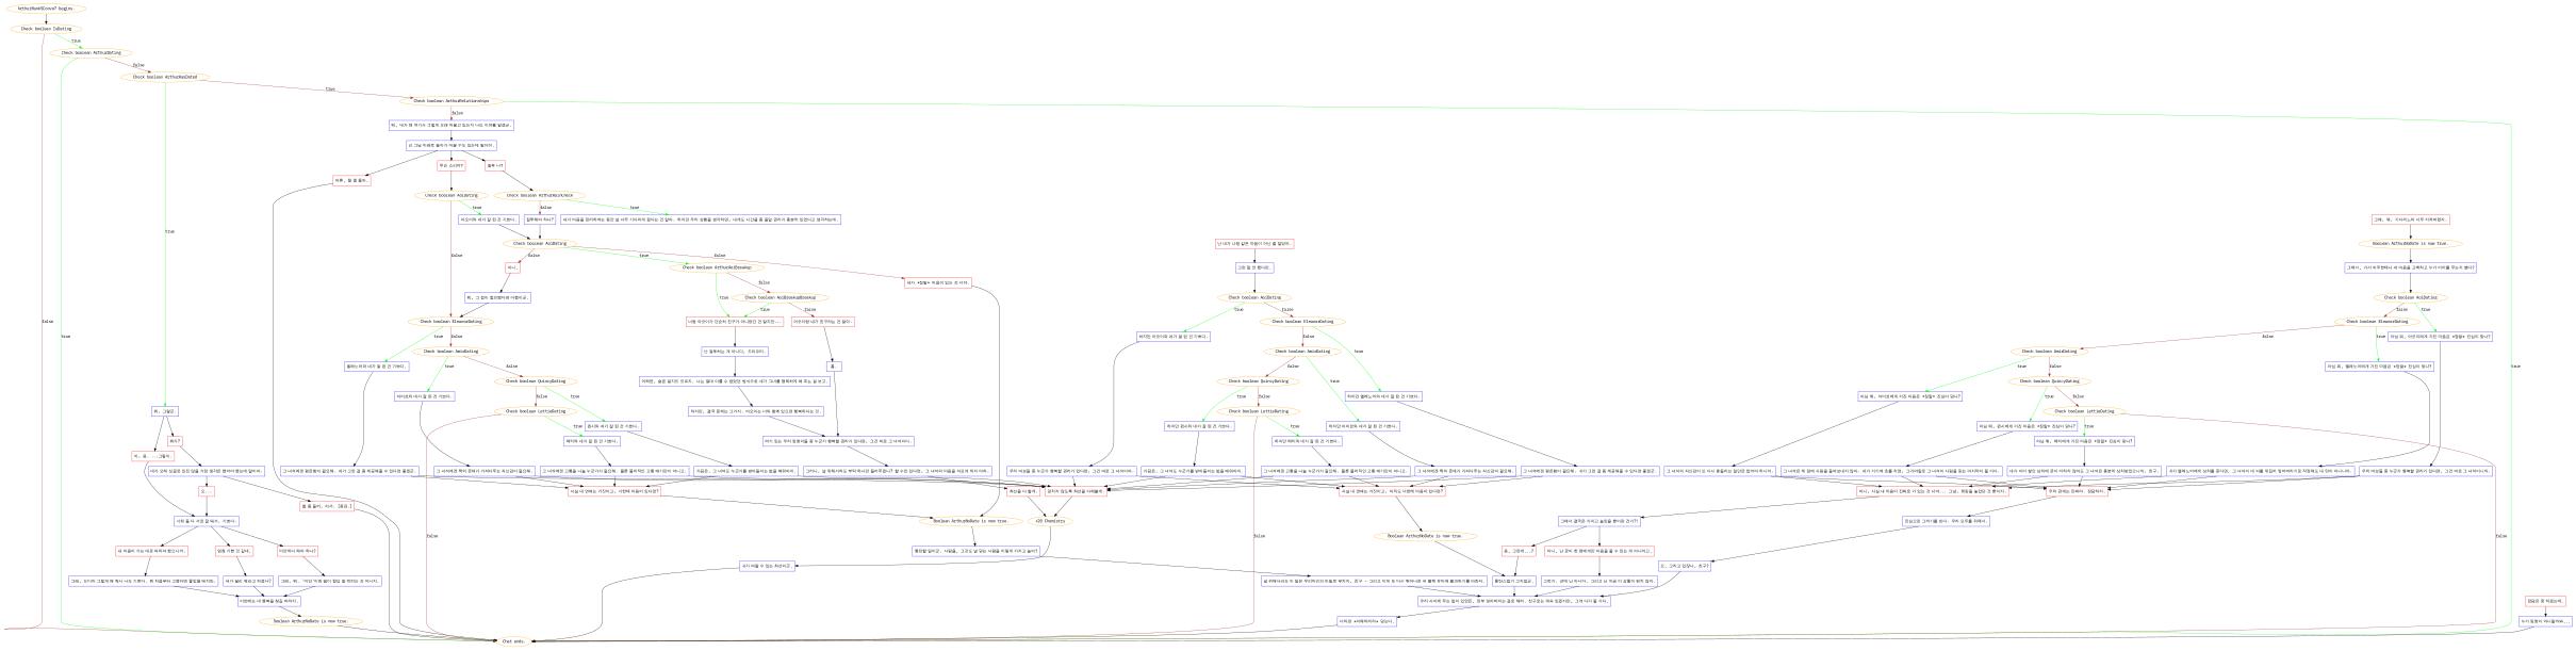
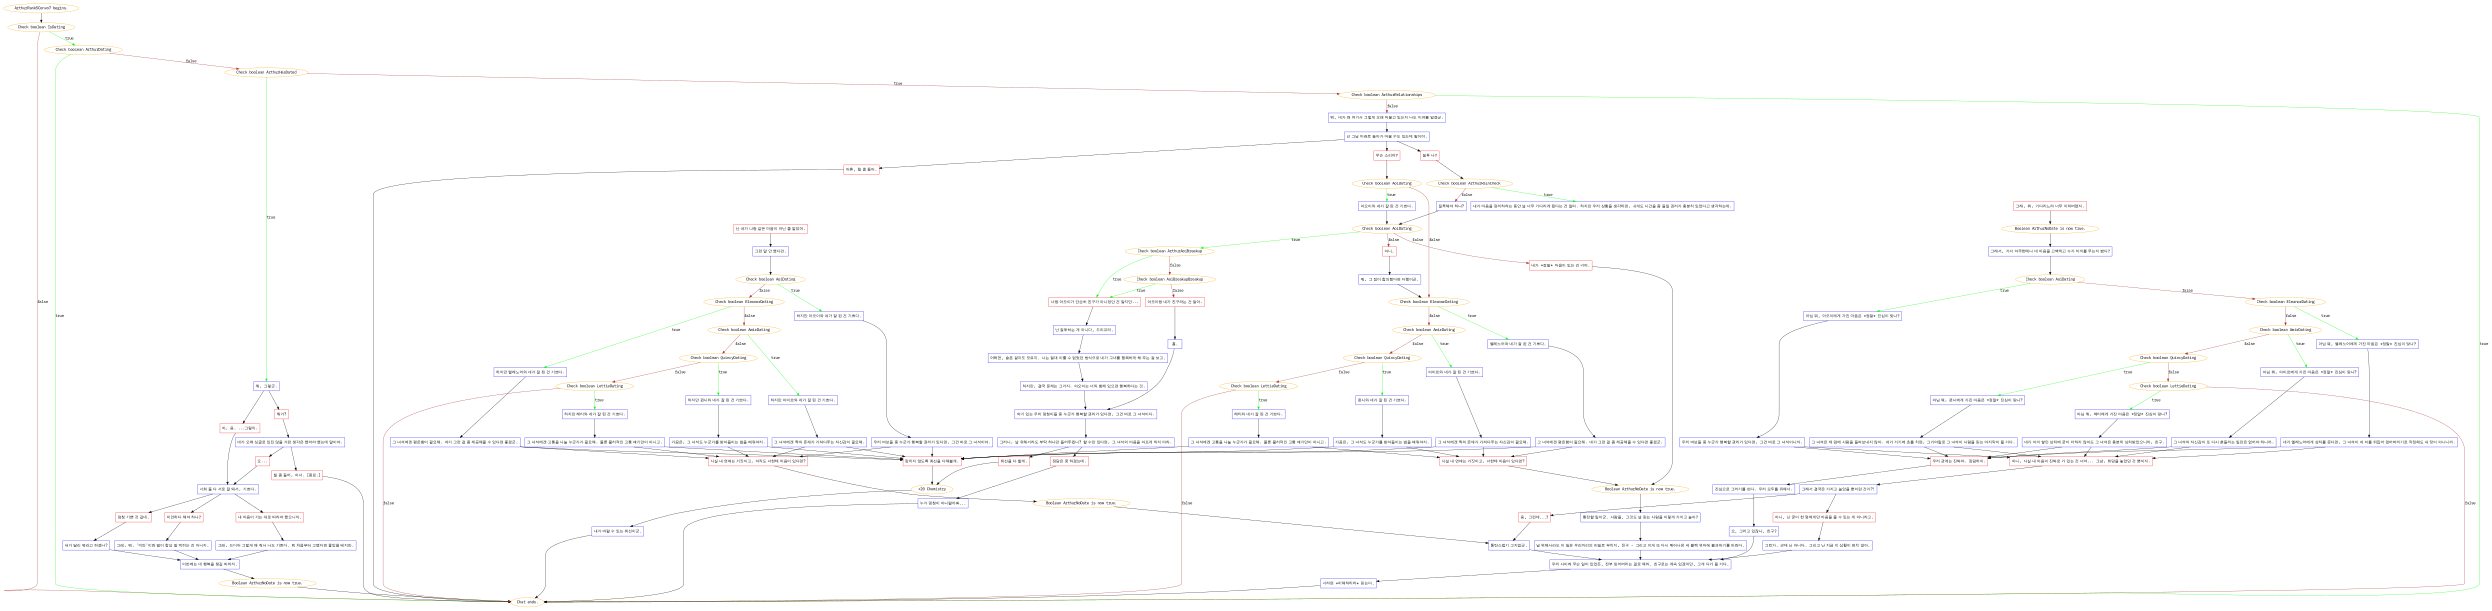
  digraph {
    fontname="IBM Plex Mono"
    node [color=blue fontname="IBM Plex Mono" shape=box]
    edge [fontname="IBM Plex Mono"]
    "ArthurRank5Convo7 begins." [color=orange shape=""]
    n2 [color=orange label="Check boolean IsDating" shape=""]
    n3 [color=orange label="Check boolean ArthurDating" shape=""]
    "Chat ends." [color=orange shape=""]
    n5 [color=orange label="Check boolean ArthurHasDated" shape=""]
    n6 [label="뭐, 그렇군."]
    n7 [color=orange label="Check boolean ArthurRelationships" shape=""]
    n8 [color=red label="뭐가?"]
    n9 [color=red label="아, 응. ...그렇지."]
    n10 [label="뭐, 네가 왜 여기서 그렇게 오래 머물고 있는지 나도 이유를 알겠군."]
    n11 [label="네가 오래 싱글로 있진 않을 거란 생각은 했어야 했는데 말이야."]
    n12 [label="너희 둘 다 서로 잘 돼서, 기쁘다."]
    n13 [label="넌 그냥 미래로 돌아가 머물 수도 있는데 말이야."]
    n14 [color=red label="철 좀 들어, 아서. [종료.]"]
    n15 [color=red label="오..."]
    n16 [color=red label="엄청 기쁜 것 같네."]
    n17 [color=red label="미안하다 해야 하나?"]
    n18 [color=red label="내 마음이 가는 대로 따라야 했으니까."]
    n19 [color=red label="어휴, 철 좀 들어."]
    n20 [color=red label="질투 나?"]
    n21 [color=red label="무슨 소리야?"]
    n22 [label="내가 달리 뭐라고 하겠나?"]
    n23 [label="그래, 뭐. '미안'이란 말이 항상 잘 먹히는 건 아니지."]
    n24 [label="그래, 드디어 그렇게 해 줘서 나도 기쁘다. 뭐 처음부터 그랬다면 좋았을 테지만."]
    n25 [color=orange label="Check boolean ArthurRainCheck" shape=""]
    n26 [color=orange label="Check boolean AoiDating" shape=""]
    n27 [label="이번에는 네 행복을 찾길 바라지."]
    n28 [label="내가 마음을 정리하려는 동안 널 너무 기다리게 뒀다는 건 알아. 하지만 우리 상황을 생각하면, 내게도 시간을 좀 들일 권리가 충분히 있었다고 생각하는데."]
    n29 [label="질투해야 하나?"]
    n30 [label="아오이와 네가 잘 된 건 기쁘다."]
    n31 [color=orange label="Check boolean EleanorDating" shape=""]
    n32 [color=orange label="Boolean ArthurNoDate is now true." shape=""]
    n33 [color=orange label="Check boolean AoiDating" shape=""]
    n34 [label="엘레노어와 네가 잘 된 건 기쁘다."]
    n35 [color=orange label="Check boolean AmirDating" shape=""]
    n36 [color=orange label="Check boolean ArthurAoiBreakup" shape=""]
    n37 [color=red label="아니."]
    n38 [color=red label="내가 *정말* 마음이 있는 건 너야."]
    n39 [label="그 녀석에겐 평온함이 필요해. 네가 그런 걸 좀 제공해줄 수 있다면 좋겠군."]
    n40 [label="아미르와 네가 잘 된 건 기쁘다."]
    n41 [color=orange label="Check boolean QuincyDating" shape=""]
    n42 [color=red label="난 네가 나랑 같은 마음이 아닌 줄 알았어."]
    n43 [label="그런 말 안 했다만."]
    n44 [color=red label="그래, 뭐, 기다리느라 너무 지쳐버렸지."]
    n45 [color=orange label="Boolean ArthurNoDate is now true." shape=""]
    n46 [color=red label="너랑 아오이가 단순히 친구가 아니었단 건 알지만..."]
    n47 [color=orange label="Check boolean AoiBreakupBreakup" shape=""]
    n48 [label="뭐, 그 점이 합의됐다면 다행이군."]
    n49 [color=orange label="Boolean ArthurNoDate is now true." shape=""]
    n50 [color=red label="망치지 않도록 최선을 다해볼게."]
    n51 [color=red label="사실 내 연애는 거짓이고, 너한테 마음이 있다면?"]
    n52 [label="그 녀석에겐 짝의 존재가 가져다주는 자신감이 필요해."]
    n53 [label="퀸시와 네가 잘 된 건 기쁘다."]
    n54 [color=orange label="Check boolean LettieDating" shape=""]
    n55 [color=orange label="Check boolean AoiDating" shape=""]
    n56 [label="그래서, 가서 아무한테나 네 마음을 고백하고 누가 미끼를 무는지 봤다?"]
    n57 [label="난 질투하는 게 아니다, 드리프터."]
    n58 [color=red label="아오이랑 네가 친구라는 건 알아."]
    n59 [label="통탄할 일이군. 사람을, 그것도 널 믿는 사람을 이렇게 가지고 놀아?"]
    n60 [color=orange label="+20 Chemistry" shape=""]
    n61 [label="가끔은, 그 녀석도 누군가를 받아들이는 법을 배워야지."]
    n62 [label="레티와 네가 잘 된 건 기쁘다."]
    n63 [label="하지만 아오이와 네가 잘 된 건 기쁘다."]
    n64 [color=orange label="Check boolean EleanorDating" shape=""]
    n65 [color=orange label="Check boolean AoiDating" shape=""]
    n66 [label="어쩌면, 슬픈 걸지도 모르지. 나는 절대 이룰 수 없었던 방식으로 네가 그녀를 행복하게 해 주는 걸 보고."]
    n67 [label="흠."]
    n68 [label="널 위해서라도 이 일은 우리끼리의 비밀로 부치지, 친구 - 그리고 이게 또 다시 튀어나온 네 블랙 유머에 불과하기를 바란다."]
    n69 [label="내가 바랄 수 있는 최선이군."]
    n70 [label="그 녀석에겐 고통을 나눌 누군가가 필요해. 물론 물리적인 고통 얘기만이 아니고."]
    n71 [label="우리 바보들 중 누군가 행복할 권리가 있다면, 그건 바로 그 녀석이야."]
    n72 [label="하지만 엘레노어와 네가 잘 된 건 기쁘다."]
    n73 [color=orange label="Check boolean AmirDating" shape=""]
    n74 [label="아님 뭐, 아오이에게 가진 마음은 *정말* 진심이 맞나?"]
    n75 [color=orange label="Check boolean EleanorDating" shape=""]
    n76 [label="하지만, 결국 문제는 그거지. 아오이는 너와 함께 있으면 행복하다는 것."]
    n77 [label="여기 있는 우리 멍청이들 중 누군가 행복할 권리가 있다면, 그건 바로 그 녀석이다."]
    n78 [label="우리 사이에 무슨 일이 있었든, 전부 잊어버리는 걸로 해라. 친구로는 계속 있겠지만, 그게 다가 될 거다."]
    n79 [color=red label="사실 내 연애는 거짓이고, 아직도 너한테 마음이 있다면?"]
    n80 [label="그 녀석에겐 평온함이 필요해. 네가 그런 걸 좀 제공해줄 수 있다면 좋겠군."]
    n81 [label="하지만 아미르와 네가 잘 된 건 기쁘다."]
    n82 [color=orange label="Check boolean QuincyDating" shape=""]
    n83 [label="우리 바보들 중 누군가 행복할 권리가 있다면, 그건 바로 그 녀석이니까."]
    n84 [label="아님 뭐, 엘레노어에게 가진 마음은 *정말* 진심이 맞나?"]
    n85 [color=orange label="Check boolean AmirDating" shape=""]
    n86 [label="그러니, 날 위해서라도 부탁 하나만 들어주겠나? 할 수만 있다면, 그 녀석의 마음을 아프게 하지 마라."]
    n87 [label="너라면 *이해하리라* 믿는다."]
    n88 [color=orange label="Boolean ArthurNoDate is now true." shape=""]
    n89 [label="그 녀석에겐 짝의 존재가 가져다주는 자신감이 필요해."]
    n90 [label="하지만 퀸시와 네가 잘 된 건 기쁘다."]
    n91 [color=orange label="Check boolean LettieDating" shape=""]
    n92 [color=red label="아니, 사실 내 마음이 진짜로 가 있는 건 너야... 그냥, 희망을 놓았던 것 뿐이지."]
    n93 [color=red label="우리 관계는 진짜야. 장담하지."]
    n94 [label="네가 엘레노어에게 상처를 준다면, 그 녀석이 네 뇌를 뒤집어 엎어버리기로 작정해도 내 탓이 아니니까."]
    n95 [label="아님 뭐, 아미르에게 가진 마음은 *정말* 진심이 맞나?"]
    n96 [color=orange label="Check boolean QuincyDating" shape=""]
    n97 [color=red label="최선을 다 할게."]
    n98 [color=red label="장담은 못 하겠는데."]
    n99 [label="통탄스럽기 그지없군."]
    n100 [label="가끔은, 그 녀석도 누군가를 받아들이는 법을 배워야지."]
    n101 [label="하지만 레티와 네가 잘 된 건 기쁘다."]
    n102 [label="그래서 결국은 가지고 놀았을 뿐이란 건가?!"]
    n103 [label="진심으로 그러기를 빈다. 우리 모두를 위해서."]
    n104 [label="그 녀석의 자신감이 또 다시 흔들리는 일만은 없어야 하니까."]
    n105 [label="아님 뭐, 퀸시에게 가진 마음은 *정말* 진심이 맞나?"]
    n106 [color=orange label="Check boolean LettieDating" shape=""]
    n107 [label="누가 멍청이 아니랄까봐..."]
    n108 [label="그 녀석에겐 고통을 나눌 누군가가 필요해. 물론 물리적인 고통 얘기만이 아니고."]
    n109 [color=red label="응, 그런데...?"]
    n110 [color=red label="아니, 난 굳이 한 명에게만 마음을 줄 수 있는 게 아니라고."]
    n111 [label="오, 그리고 있잖나, 친구?"]
    n112 [label="그 녀석은 제 맘에 사람을 들여보내지 않아. 네가 거기에 초를 치면, 그거야말로 그 녀석이 사람을 믿는 마지막이 될 거다."]
    n113 [label="아님 뭐, 레티에게 가진 마음은 *정말* 진심이 맞나?"]
    n114 [label="그런가. 근데 난 아니다. 그리고 난 지금 이 상황이 편치 않아."]
    n115 [label="네가 이미 쌓인 상처에 굳이 더하지 않아도 그 녀석은 충분히 상처받았으니까, 친구."]
    "ArthurRank5Convo7 begins." -> n2
    n2 -> n3 [color=green label=true]
    n2 -> "Chat ends." [color=brown label=false]
    n3 -> "Chat ends." [color=green label=true]
    n3 -> n5 [color=brown label=false]
    n5 -> n6 [color=green label=true]
    n5 -> n7 [color=brown label=true]
    n6 -> n8
    n6 -> n9
    n7 -> "Chat ends." [color=green label=true]
    n7 -> n10 [color=brown label=false]
    n8 -> n11
    n9 -> n12
    n10 -> n13
    n11 -> n14
    n11 -> n15
    n12 -> n16
    n12 -> n17
    n12 -> n18
    n13 -> n19
    n13 -> n20
    n13 -> n21
    n14 -> "Chat ends."
    n15 -> n12
    n16 -> n22
    n17 -> n23
    n18 -> n24
    n19 -> "Chat ends."
    n20 -> n25
    n21 -> n26
    n22 -> n27
    n23 -> n27
    n24 -> n27
    n25 -> n28 [color=green label=true]
    n25 -> n29 [color=brown label=false]
    n26 -> n30 [color=green label=true]
    n26 -> n31 [color=brown label=false]
    n27 -> n32
    n29 -> n33
    n30 -> n33
    n31 -> n34 [color=green label=true]
    n31 -> n35 [color=brown label=false]
    n32 -> "Chat ends."
    n33 -> n36 [color=green label=true]
    n33 -> n37 [color=brown label=false]
    n33 -> n38 [color=brown label=false]
    n34 -> n39
    n35 -> n40 [color=green label=true]
    n35 -> n41 [color=brown label=false]
    n36 -> n46 [color=green label=true]
    n36 -> n47 [color=brown label=false]
    n37 -> n48
    n38 -> n49
    n39 -> n50
    n39 -> n51
    n40 -> n52
    n41 -> n53 [color=green label=true]
    n41 -> n54 [color=brown label=false]
    n42 -> n43
    n43 -> n55
    n44 -> n45
    n45 -> n56
    n46 -> n57
    n47 -> n46 [color=green label=true]
    n47 -> n58 [color=brown label=false]
    n48 -> n31
    n49 -> n59
    n50 -> n60
    n51 -> n49
    n52 -> n50
    n52 -> n51
    n53 -> n61
    n54 -> "Chat ends." [color=brown label=false]
    n54 -> n62 [color=green label=true]
    n55 -> n63 [color=green label=true]
    n55 -> n64 [color=brown label=false]
    n56 -> n65
    n57 -> n66
    n58 -> n67
    n59 -> n68
    n60 -> n69
    n61 -> n50
    n61 -> n51
    n62 -> n70
    n63 -> n71
    n64 -> n72 [color=green label=true]
    n64 -> n73 [color=brown label=false]
    n65 -> n74 [color=green label=true]
    n65 -> n75 [color=brown label=false]
    n66 -> n76
    n67 -> n77
    n68 -> n78
    n69 -> "Chat ends."
    n70 -> n50
    n70 -> n51
    n71 -> n50
    n71 -> n79
    n72 -> n80
    n73 -> n81 [color=green label=true]
    n73 -> n82 [color=brown label=false]
    n74 -> n83
    n75 -> n84 [color=green label=true]
    n75 -> n85 [color=brown label=false]
    n76 -> n77
    n77 -> n86
    n78 -> n87
    n79 -> n88
    n80 -> n50
    n80 -> n79
    n81 -> n89
    n82 -> n90 [color=green label=true]
    n82 -> n91 [color=brown label=false]
    n83 -> n92
    n83 -> n93
    n84 -> n94
    n85 -> n95 [color=green label=true]
    n85 -> n96 [color=brown label=false]
    n86 -> n97
+   n86 -> n98
    n87 -> "Chat ends."
    n88 -> n99
    n89 -> n50
    n89 -> n79
    n90 -> n100
    n91 -> "Chat ends." [color=brown label=false]
    n91 -> n101 [color=green label=true]
    n92 -> n102
    n93 -> n103
    n94 -> n92
    n94 -> n93
    n95 -> n104
    n96 -> n105 [color=green label=true]
    n96 -> n106 [color=brown label=false]
    n97 -> n60
    n98 -> n107
    n99 -> n78
    n100 -> n50
    n100 -> n79
    n101 -> n108
    n102 -> n109
    n102 -> n110
    n103 -> n111
    n104 -> n92
    n104 -> n93
    n105 -> n112
    n106 -> "Chat ends." [color=brown label=false]
    n106 -> n113 [color=green label=true]
    n107 -> "Chat ends."
    n108 -> n50
    n108 -> n79
    n109 -> n99
    n110 -> n114
    n111 -> n78
    n112 -> n92
    n112 -> n93
    n113 -> n115
    n114 -> n78
    n115 -> n92
    n115 -> n93
  }
